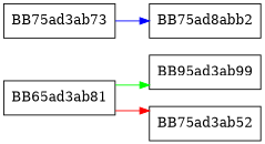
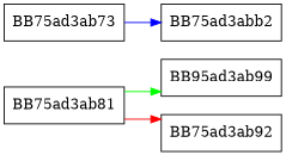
  digraph {
    rankdir=LR
    splines=ortho
    node [shape=box]
    n1 [label=BB95ad3ab99]
-   BB75ad3ab81 [label=BB65ad3ab81]
-   BB75ad3ab92 [label=BB75ad3ab52]
+   BB75ad3ab81
+   BB75ad3ab92
    BB75ad3ab73
-   BB75ad3abb2 [label=BB75ad8abb2]
+   BB75ad3abb2
    BB75ad3ab81 -> n1 [color=green]
    BB75ad3ab81 -> BB75ad3ab92 [color=red]
    BB75ad3ab73 -> BB75ad3abb2 [color=blue]
  }
